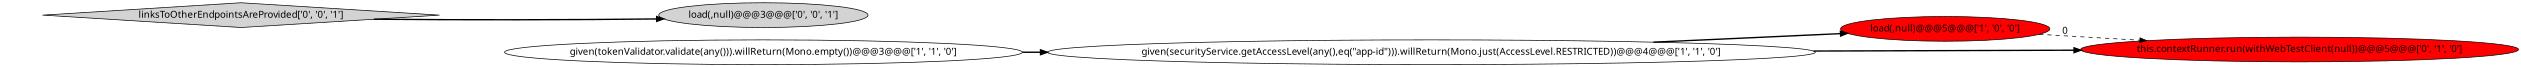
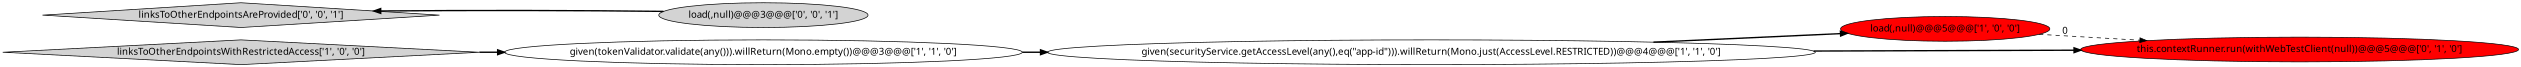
  digraph {
    fontname="Noto Sans"
    rankdir=LR
    node [fillcolor=lightgray fontname="Noto Sans" shape=ellipse style=filled]
    edge [fontname="Noto Sans" style=bold]
+   n1 [label="linksToOtherEndpointsWithRestrictedAccess['1', '0', '0']" shape=diamond]
    n2 [fillcolor=white label="given(tokenValidator.validate(any())).willReturn(Mono.empty())@@@3@@@['1', '1', '0']"]
    n3 [fillcolor=white label="given(securityService.getAccessLevel(any(),eq(\"app-id\"))).willReturn(Mono.just(AccessLevel.RESTRICTED))@@@4@@@['1', '1', '0']"]
    n4 [fillcolor=red label="load(,null)@@@5@@@['1', '0', '0']"]
    n5 [fillcolor=red label="this.contextRunner.run(withWebTestClient(null))@@@5@@@['0', '1', '0']"]
    n6 [label="linksToOtherEndpointsAreProvided['0', '0', '1']" shape=diamond]
    n7 [label="load(,null)@@@3@@@['0', '0', '1']"]
+   n1 -> n2
    n2 -> n3
    n3 -> n4
    n3 -> n5
    n4 -> n5 [label=0 style=dashed]
-   n6 -> n7
+   n7 -> n6
  }
